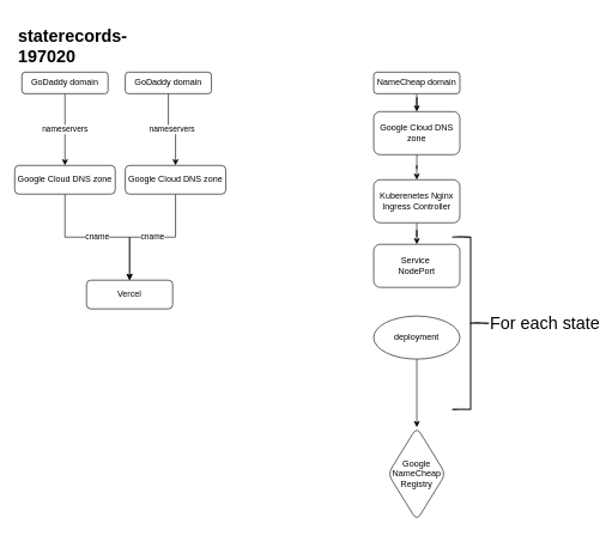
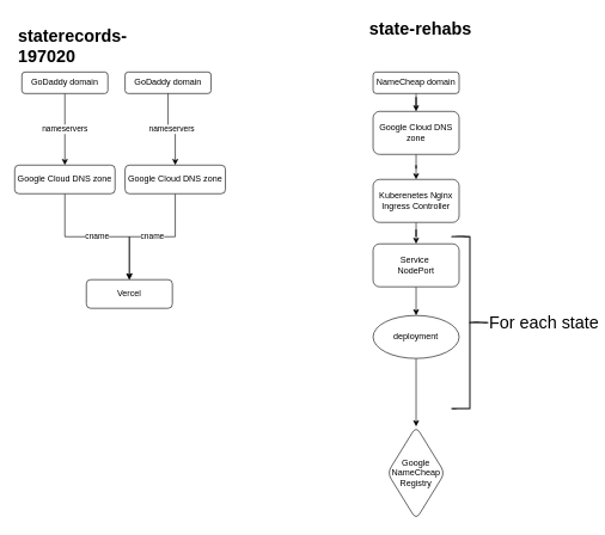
  <mxCell id="0" />
  <mxCell id="1" parent="0" />
  <mxCell id="2" value="nameservers" style="edgeStyle=orthogonalEdgeStyle;rounded=0;orthogonalLoop=1;jettySize=auto;html=1;" parent="1" source="3" target="6" edge="1"><mxGeometry relative="1" as="geometry" /></mxCell>
  <mxCell id="3" value="GoDaddy domain" style="rounded=1;whiteSpace=wrap;html=1;fontSize=12;glass=0;strokeWidth=1;shadow=0;" parent="1" vertex="1"><mxGeometry x="30" y="100" width="120" height="30" as="geometry" /></mxCell>
  <mxCell id="4" value="Vercel" style="rounded=1;whiteSpace=wrap;html=1;fontSize=12;glass=0;strokeWidth=1;shadow=0;" parent="1" vertex="1"><mxGeometry x="120" y="390" width="120" height="40" as="geometry" /></mxCell>
  <mxCell id="5" value="cname" style="edgeStyle=orthogonalEdgeStyle;rounded=0;orthogonalLoop=1;jettySize=auto;html=1;" parent="1" source="6" target="4" edge="1"><mxGeometry relative="1" as="geometry" /></mxCell>
  <mxCell id="6" value="Google Cloud DNS zone" style="rounded=1;whiteSpace=wrap;html=1;fontSize=12;glass=0;strokeWidth=1;shadow=0;" parent="1" vertex="1"><mxGeometry x="20" y="230" width="140" height="40" as="geometry" /></mxCell>
  <mxCell id="7" value="GoDaddy domain" style="rounded=1;whiteSpace=wrap;html=1;fontSize=12;glass=0;strokeWidth=1;shadow=0;" parent="1" vertex="1"><mxGeometry x="174" y="100" width="120" height="30" as="geometry" /></mxCell>
  <mxCell id="8" value="cname" style="edgeStyle=orthogonalEdgeStyle;rounded=0;orthogonalLoop=1;jettySize=auto;html=1;entryX=0.5;entryY=0;entryDx=0;entryDy=0;" parent="1" source="9" target="4" edge="1"><mxGeometry relative="1" as="geometry" /></mxCell>
  <mxCell id="9" value="Google Cloud DNS zone" style="rounded=1;whiteSpace=wrap;html=1;fontSize=12;glass=0;strokeWidth=1;shadow=0;" parent="1" vertex="1"><mxGeometry x="174" y="230" width="140" height="40" as="geometry" /></mxCell>
  <mxCell id="10" value="nameservers" style="edgeStyle=orthogonalEdgeStyle;rounded=0;orthogonalLoop=1;jettySize=auto;html=1;exitX=0.5;exitY=1;exitDx=0;exitDy=0;entryX=0.5;entryY=0;entryDx=0;entryDy=0;" parent="1" source="7" target="9" edge="1"><mxGeometry relative="1" as="geometry"><mxPoint x="100" y="140" as="sourcePoint" /><mxPoint x="100" y="240" as="targetPoint" /></mxGeometry></mxCell>
  <mxCell id="11" value="" style="edgeStyle=orthogonalEdgeStyle;rounded=0;orthogonalLoop=1;jettySize=auto;html=1;" parent="1" source="12" target="14" edge="1"><mxGeometry relative="1" as="geometry" /></mxCell>
  <mxCell id="12" value="NameCheap domain" style="rounded=1;whiteSpace=wrap;html=1;fontSize=12;glass=0;strokeWidth=1;shadow=0;" parent="1" vertex="1"><mxGeometry x="520" y="100" width="120" height="30" as="geometry" /></mxCell>
  <mxCell id="13" value="" style="edgeStyle=orthogonalEdgeStyle;rounded=0;orthogonalLoop=1;jettySize=auto;html=1;" parent="1" source="14" target="16" edge="1"><mxGeometry relative="1" as="geometry" /></mxCell>
  <mxCell id="14" value="Google Cloud DNS zone" style="whiteSpace=wrap;html=1;rounded=1;glass=0;strokeWidth=1;shadow=0;" parent="1" vertex="1"><mxGeometry x="520" y="155" width="120" height="60" as="geometry" /></mxCell>
  <mxCell id="15" value="" style="edgeStyle=orthogonalEdgeStyle;rounded=0;orthogonalLoop=1;jettySize=auto;html=1;" parent="1" source="16" target="18" edge="1"><mxGeometry relative="1" as="geometry" /></mxCell>
  <mxCell id="16" value="Kuberenetes Nginx Ingress Controller" style="whiteSpace=wrap;html=1;rounded=1;glass=0;strokeWidth=1;shadow=0;" parent="1" vertex="1"><mxGeometry x="520" y="250" width="120" height="60" as="geometry" /></mxCell>
+ <mxCell id="17" value="" style="edgeStyle=orthogonalEdgeStyle;rounded=0;orthogonalLoop=1;jettySize=auto;html=1;" parent="1" source="18" target="20" edge="1"><mxGeometry relative="1" as="geometry" /></mxCell>
  <mxCell id="18" value="Service&amp;nbsp;&lt;br&gt;NodePort" style="whiteSpace=wrap;html=1;rounded=1;glass=0;strokeWidth=1;shadow=0;" parent="1" vertex="1"><mxGeometry x="520" y="340" width="120" height="60" as="geometry" /></mxCell>
  <mxCell id="19" value="" style="edgeStyle=orthogonalEdgeStyle;rounded=0;orthogonalLoop=1;jettySize=auto;html=1;" parent="1" source="20" target="21" edge="1"><mxGeometry relative="1" as="geometry" /></mxCell>
  <mxCell id="20" value="deployment" style="ellipse;whiteSpace=wrap;html=1;rounded=1;glass=0;strokeWidth=1;shadow=0;" parent="1" vertex="1"><mxGeometry x="520" y="440" width="120" height="60" as="geometry" /></mxCell>
  <mxCell id="21" value="Google NameCheap Registry" style="rhombus;whiteSpace=wrap;html=1;rounded=1;glass=0;strokeWidth=1;shadow=0;" parent="1" vertex="1"><mxGeometry x="540" y="595" width="80" height="130" as="geometry" /></mxCell>
  <mxCell id="22" value="&lt;h1&gt;&lt;span style=&quot;text-align: center;&quot;&gt;&lt;font style=&quot;font-size: 24px;&quot;&gt;staterecords-197020&lt;/font&gt;&lt;/span&gt;&lt;br&gt;&lt;/h1&gt;" style="text;html=1;strokeColor=none;fillColor=none;spacing=5;spacingTop=-20;whiteSpace=wrap;overflow=hidden;rounded=0;" parent="1" vertex="1"><mxGeometry x="20" y="30" width="190" height="70" as="geometry" /></mxCell>
+ <mxCell id="23" value="&lt;h1&gt;&lt;span style=&quot;text-align: center;&quot;&gt;&lt;font style=&quot;font-size: 24px;&quot;&gt;state-rehabs&lt;/font&gt;&lt;/span&gt;&lt;br&gt;&lt;/h1&gt;" style="text;html=1;strokeColor=none;fillColor=none;spacing=5;spacingTop=-20;whiteSpace=wrap;overflow=hidden;rounded=0;" parent="1" vertex="1"><mxGeometry x="510" y="20" width="190" height="50" as="geometry" /></mxCell>
  <mxCell id="24" value="For each state&amp;nbsp;" style="strokeWidth=2;html=1;shape=mxgraph.flowchart.annotation_2;align=left;labelPosition=right;pointerEvents=1;shadow=0;sketch=1;fontSize=24;fillColor=none;gradientColor=none;opacity=80;direction=west;" parent="1" vertex="1"><mxGeometry x="630" y="330" width="50" height="240" as="geometry" /></mxCell>
